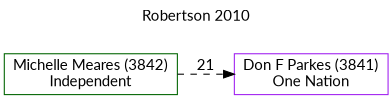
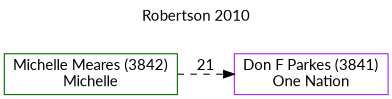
  digraph {
    label="Robertson 2010"
    labelloc=t
    mclimit=10
    rankdir=LR
    fontname=Lato
    node [shape=box fontname=Lato]
    n1 [label="Don F Parkes (3841)\nOne Nation" color=purple]
-   n2 [label="Michelle Meares (3842)\nIndependent" color=darkgreen]
+   n2 [label="Michelle Meares (3842)\nMichelle" color=darkgreen]
    n2 -> n1 [label=21 color=black style=dashed fontname=Lato]
  }
